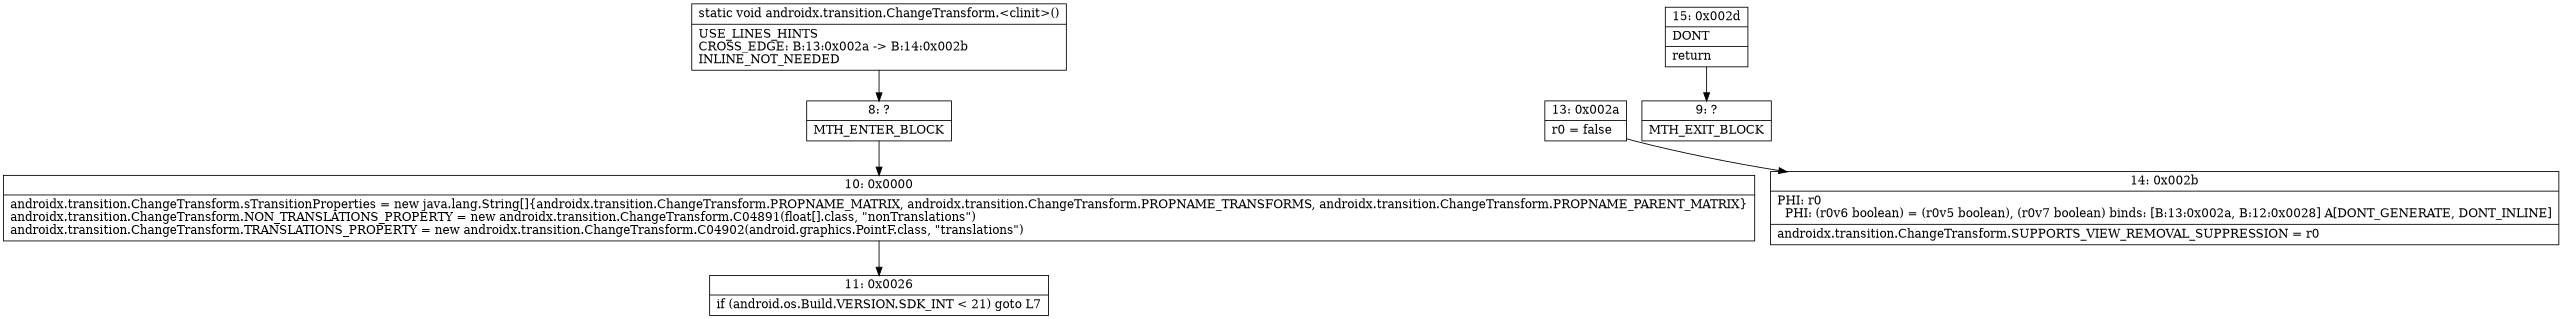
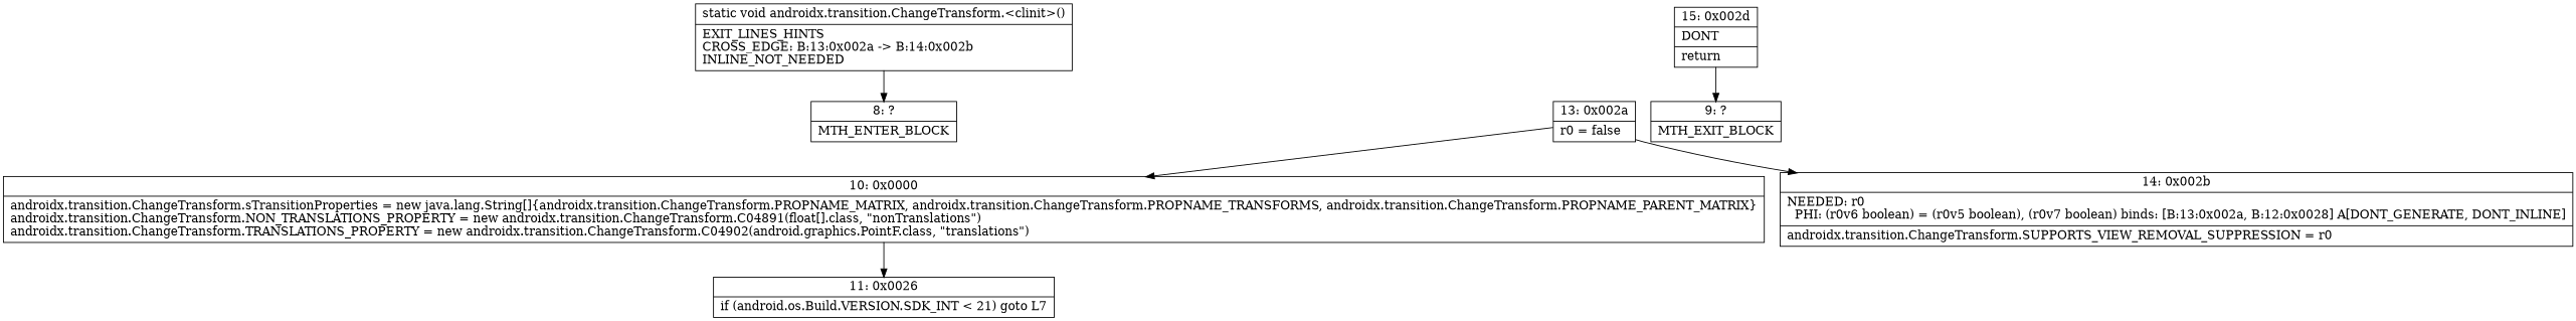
  digraph {
    node [shape=record]
    n1 [label="{8\:\ ?|MTH_ENTER_BLOCK\l}"]
    n2 [label="{10\:\ 0x0000|androidx.transition.ChangeTransform.sTransitionProperties = new java.lang.String[]\{androidx.transition.ChangeTransform.PROPNAME_MATRIX, androidx.transition.ChangeTransform.PROPNAME_TRANSFORMS, androidx.transition.ChangeTransform.PROPNAME_PARENT_MATRIX\}\landroidx.transition.ChangeTransform.NON_TRANSLATIONS_PROPERTY = new androidx.transition.ChangeTransform.C04891(float[].class, \"nonTranslations\")\landroidx.transition.ChangeTransform.TRANSLATIONS_PROPERTY = new androidx.transition.ChangeTransform.C04902(android.graphics.PointF.class, \"translations\")\l}"]
    n3 [label="{11\:\ 0x0026|if (android.os.Build.VERSION.SDK_INT \< 21) goto L7\l}"]
    n4 [label="{13\:\ 0x002a|r0 = false\l}"]
-   n5 [label="{14\:\ 0x002b|PHI: r0 \l  PHI: (r0v6 boolean) = (r0v5 boolean), (r0v7 boolean) binds: [B:13:0x002a, B:12:0x0028] A[DONT_GENERATE, DONT_INLINE]\l|androidx.transition.ChangeTransform.SUPPORTS_VIEW_REMOVAL_SUPPRESSION = r0\l}"]
+   n5 [label="{14\:\ 0x002b|NEEDED: r0 \l  PHI: (r0v6 boolean) = (r0v5 boolean), (r0v7 boolean) binds: [B:13:0x002a, B:12:0x0028] A[DONT_GENERATE, DONT_INLINE]\l|androidx.transition.ChangeTransform.SUPPORTS_VIEW_REMOVAL_SUPPRESSION = r0\l}"]
    n6 [label="{15\:\ 0x002d|DONT\l|return\l}"]
    n7 [label="{9\:\ ?|MTH_EXIT_BLOCK\l}"]
-   n8 [label="{static void androidx.transition.ChangeTransform.\<clinit\>()  | USE_LINES_HINTS\lCROSS_EDGE: B:13:0x002a \-\> B:14:0x002b\lINLINE_NOT_NEEDED\l}"]
-   n1 -> n2
+   n8 [label="{static void androidx.transition.ChangeTransform.\<clinit\>()  | EXIT_LINES_HINTS\lCROSS_EDGE: B:13:0x002a \-\> B:14:0x002b\lINLINE_NOT_NEEDED\l}"]
+   n4 -> n2
    n2 -> n3
    n4 -> n5
    n6 -> n7
    n8 -> n1
  }
